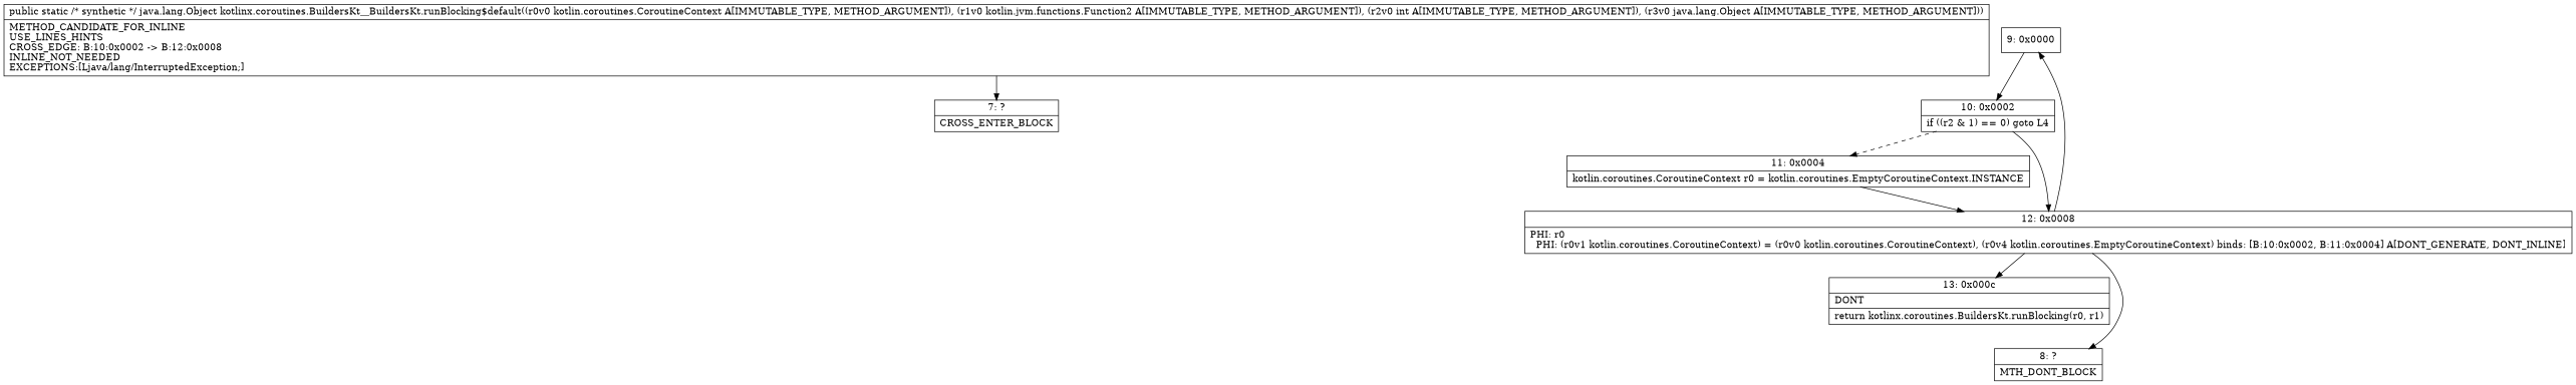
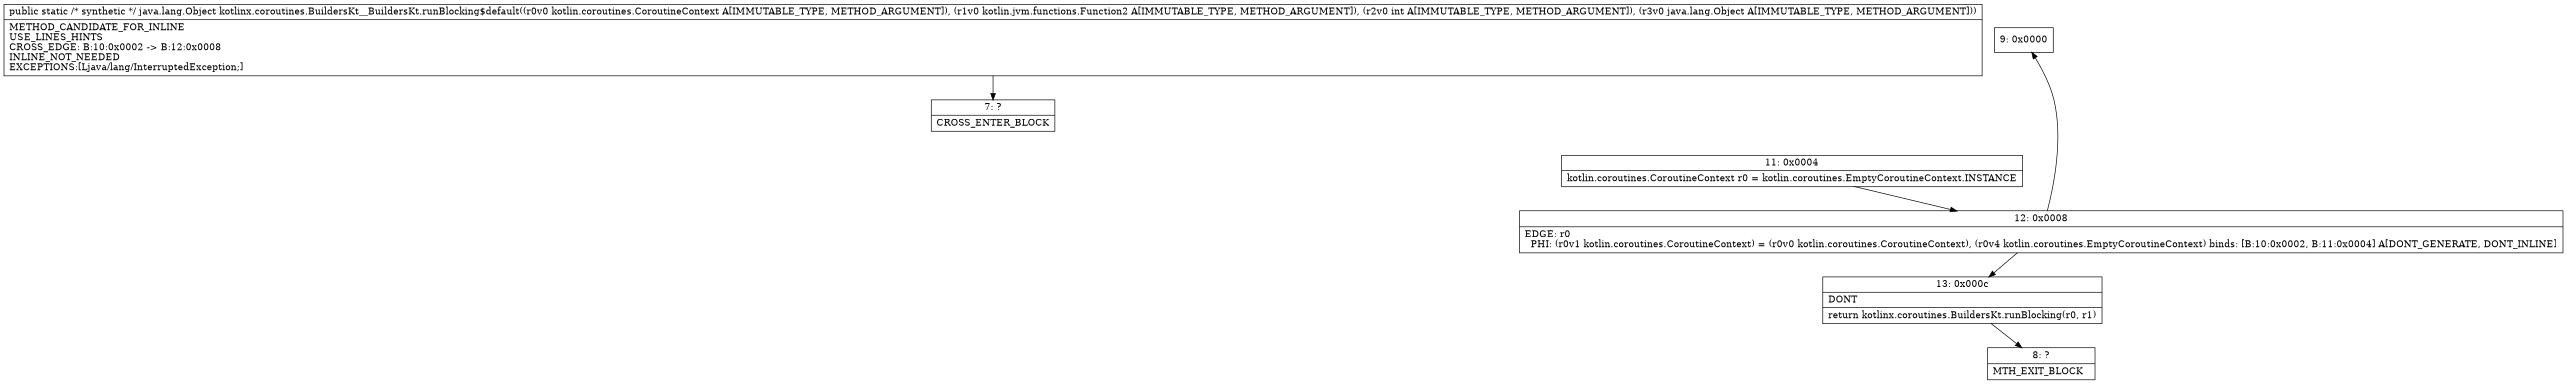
  digraph {
    node [shape=record]
    n1 [label="{7\:\ ?|CROSS_ENTER_BLOCK\l}"]
    n2 [label="{9\:\ 0x0000}"]
-   n3 [label="{10\:\ 0x0002|if ((r2 & 1) == 0) goto L4\l}"]
    n4 [label="{11\:\ 0x0004|kotlin.coroutines.CoroutineContext r0 = kotlin.coroutines.EmptyCoroutineContext.INSTANCE\l}"]
-   n5 [label="{12\:\ 0x0008|PHI: r0 \l  PHI: (r0v1 kotlin.coroutines.CoroutineContext) = (r0v0 kotlin.coroutines.CoroutineContext), (r0v4 kotlin.coroutines.EmptyCoroutineContext) binds: [B:10:0x0002, B:11:0x0004] A[DONT_GENERATE, DONT_INLINE]\l}"]
+   n5 [label="{12\:\ 0x0008|EDGE: r0 \l  PHI: (r0v1 kotlin.coroutines.CoroutineContext) = (r0v0 kotlin.coroutines.CoroutineContext), (r0v4 kotlin.coroutines.EmptyCoroutineContext) binds: [B:10:0x0002, B:11:0x0004] A[DONT_GENERATE, DONT_INLINE]\l}"]
    n6 [label="{13\:\ 0x000c|DONT\l|return kotlinx.coroutines.BuildersKt.runBlocking(r0, r1)\l}"]
-   n7 [label="{8\:\ ?|MTH_DONT_BLOCK\l}"]
+   n7 [label="{8\:\ ?|MTH_EXIT_BLOCK\l}"]
    n8 [label="{public static \/* synthetic *\/ java.lang.Object kotlinx.coroutines.BuildersKt__BuildersKt.runBlocking$default((r0v0 kotlin.coroutines.CoroutineContext A[IMMUTABLE_TYPE, METHOD_ARGUMENT]), (r1v0 kotlin.jvm.functions.Function2 A[IMMUTABLE_TYPE, METHOD_ARGUMENT]), (r2v0 int A[IMMUTABLE_TYPE, METHOD_ARGUMENT]), (r3v0 java.lang.Object A[IMMUTABLE_TYPE, METHOD_ARGUMENT]))  | METHOD_CANDIDATE_FOR_INLINE\lUSE_LINES_HINTS\lCROSS_EDGE: B:10:0x0002 \-\> B:12:0x0008\lINLINE_NOT_NEEDED\lEXCEPTIONS:[Ljava\/lang\/InterruptedException;]\l}"]
-   n2 -> n3
-   n3 -> n4 [style=dashed]
-   n3 -> n5
    n4 -> n5
    n5 -> n2
    n5 -> n6
-   n5 -> n7
+   n6 -> n7
    n8 -> n1
  }
